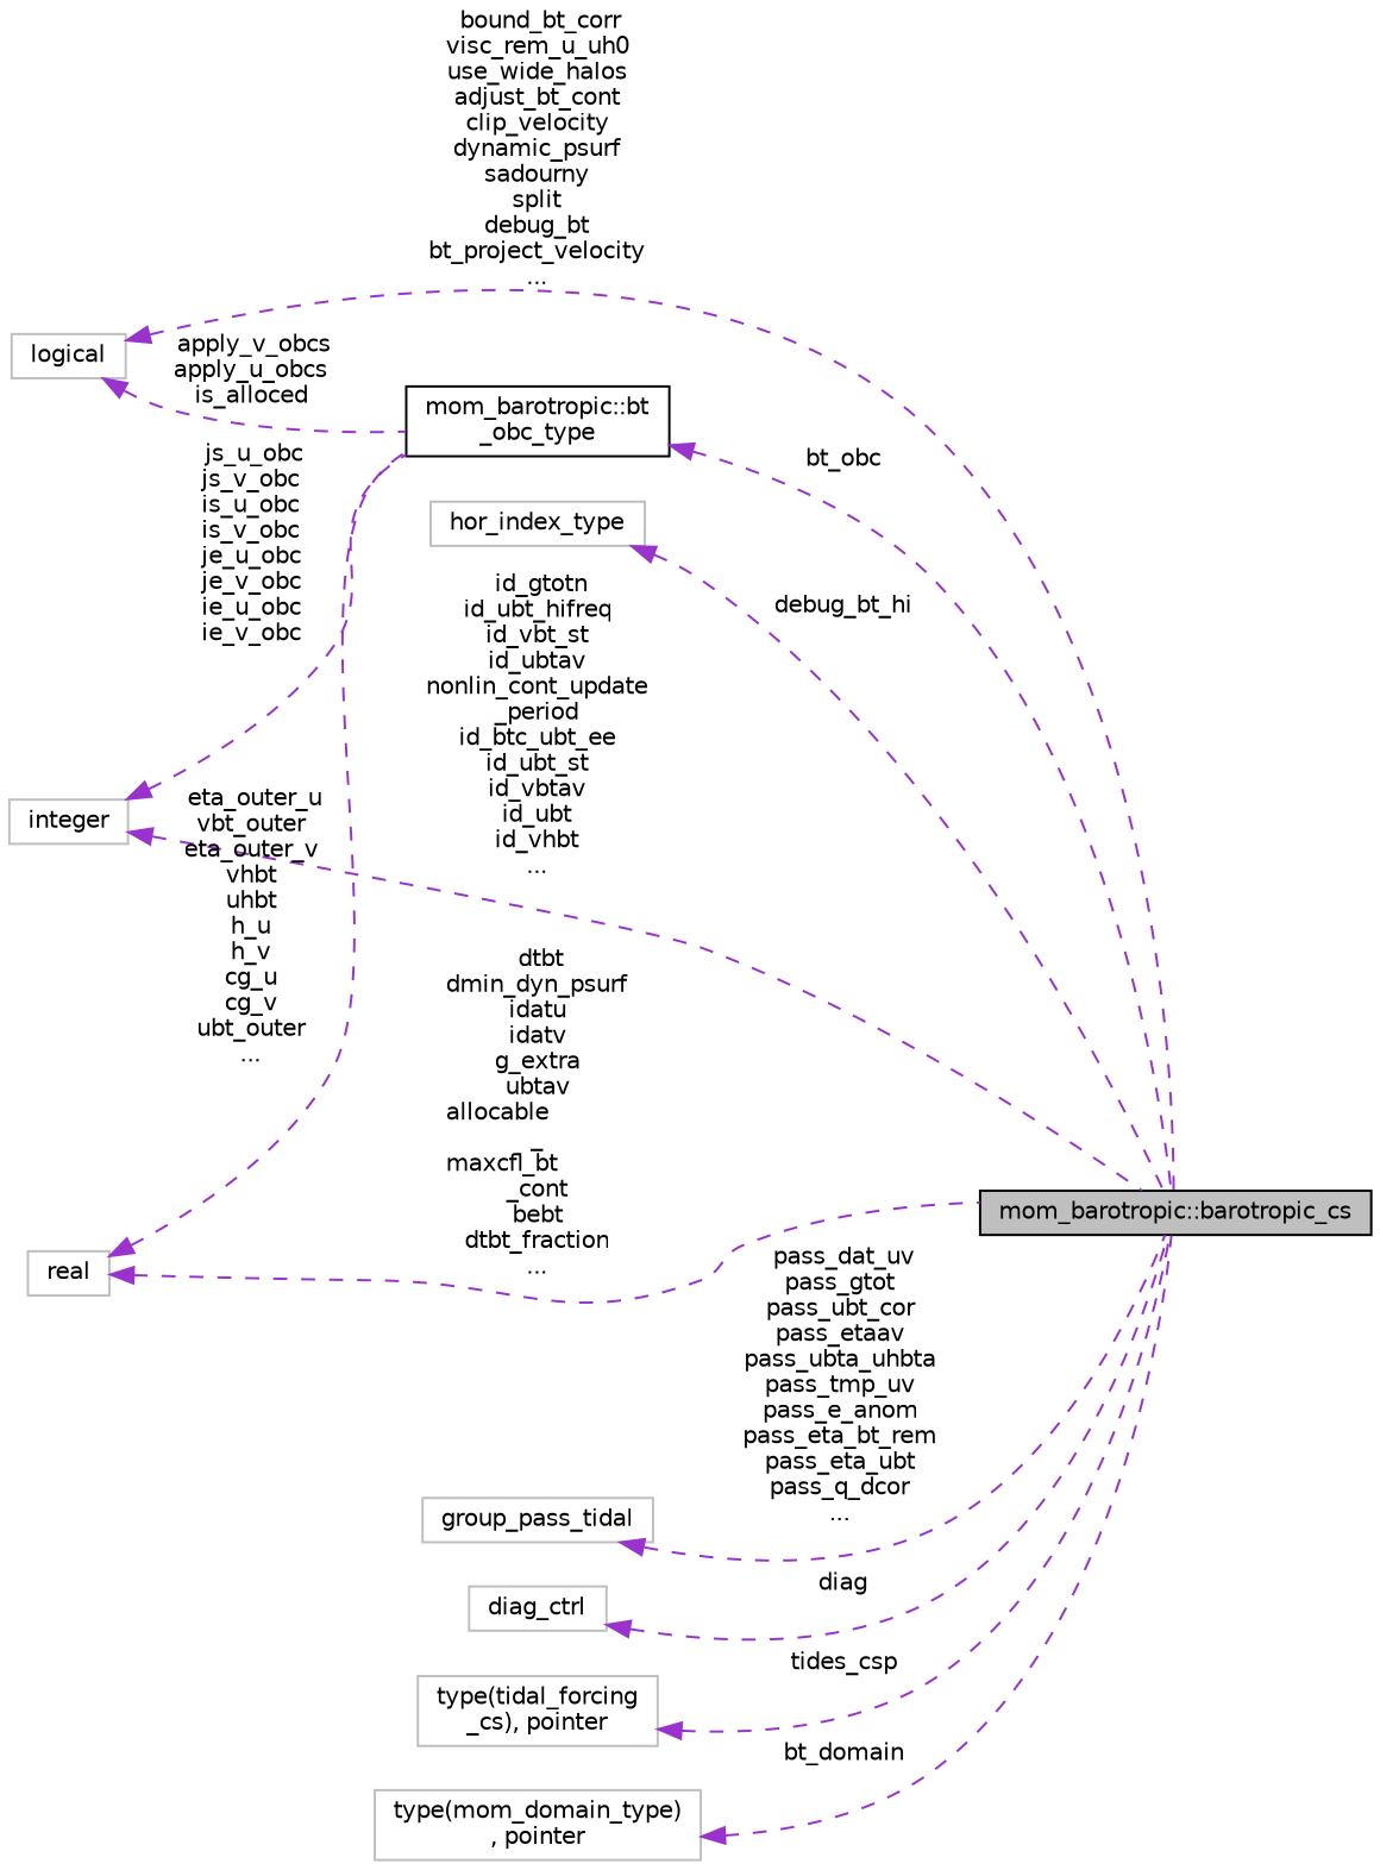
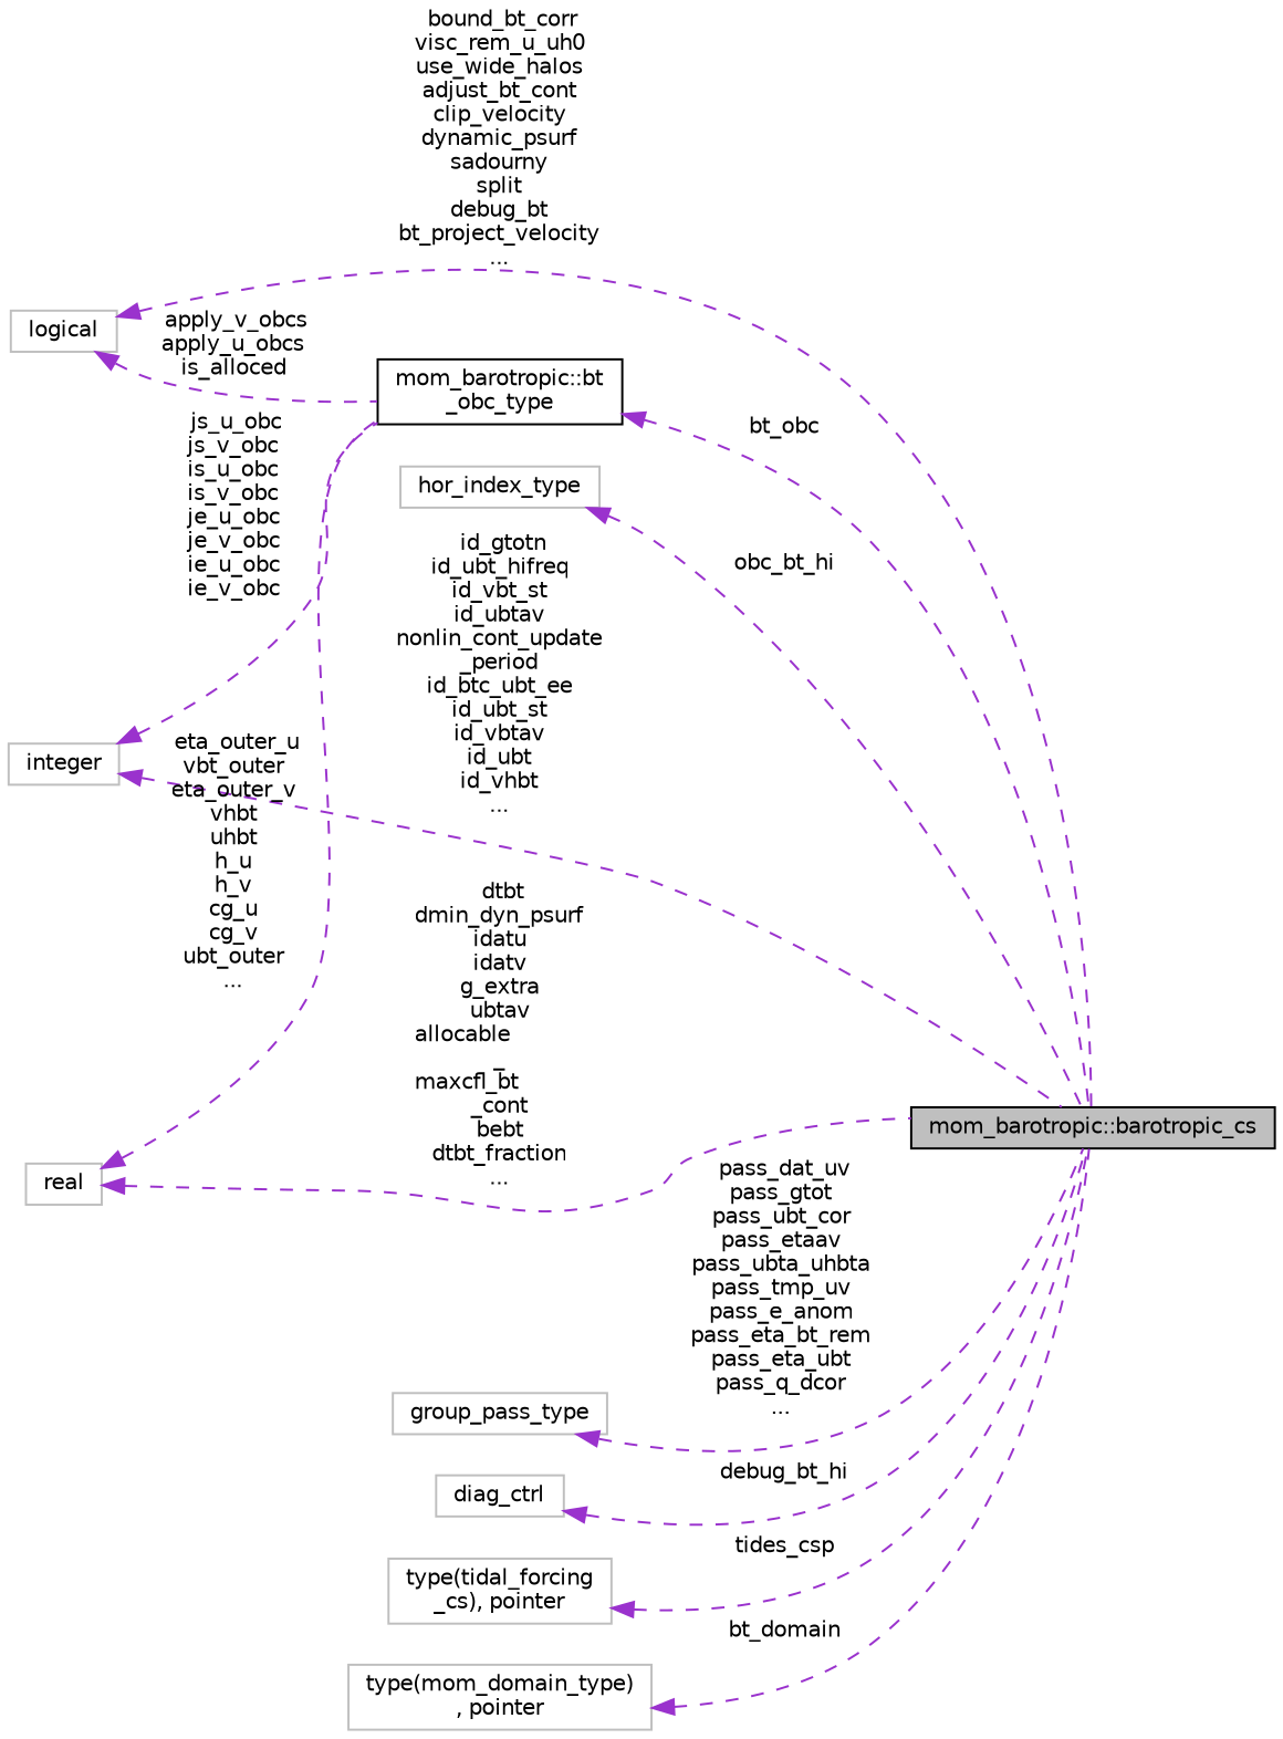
  digraph {
    rankdir=LR
    node [color=grey75 fillcolor=white fontname=Helvetica fontsize=10 shape=record style=filled]
    edge [color=darkorchid3 dir=back fontname=Helvetica fontsize=10 labelfontname=Helvetica labelfontsize=10 style=dashed]
    n1 [color=black fillcolor=grey75 fontcolor=black height=0.2 label="mom_barotropic::barotropic_cs" width=0.4]
    n2 [height=0.2 label=logical width=0.4]
    n3 [color=black height=0.2 label="mom_barotropic::bt\l_obc_type" width=0.4]
    n4 [height=0.2 label=hor_index_type width=0.4]
    n5 [height=0.2 label=integer width=0.4]
    n6 [height=0.2 label=real width=0.4]
-   n7 [height=0.2 label=group_pass_tidal width=0.4]
+   n7 [height=0.2 label=group_pass_type width=0.4]
    n8 [height=0.2 label=diag_ctrl width=0.4]
    n9 [height=0.2 label="type(tidal_forcing\l_cs), pointer" width=0.4]
    n10 [height=0.2 label="type(mom_domain_type)\l, pointer" width=0.4]
    n2 -> n1 [label=" bound_bt_corr\nvisc_rem_u_uh0\nuse_wide_halos\nadjust_bt_cont\nclip_velocity\ndynamic_psurf\nsadourny\nsplit\ndebug_bt\nbt_project_velocity\n..."]
    n2 -> n3 [label=" apply_v_obcs\napply_u_obcs\nis_alloced"]
    n3 -> n1 [label=" bt_obc"]
-   n4 -> n1 [label=" debug_bt_hi"]
+   n4 -> n1 [label=" obc_bt_hi"]
    n5 -> n1 [label=" id_gtotn\nid_ubt_hifreq\nid_vbt_st\nid_ubtav\nnonlin_cont_update\l_period\nid_btc_ubt_ee\nid_ubt_st\nid_vbtav\nid_ubt\nid_vhbt\n..."]
    n5 -> n3 [label=" js_u_obc\njs_v_obc\nis_u_obc\nis_v_obc\nje_u_obc\nje_v_obc\nie_u_obc\nie_v_obc"]
    n6 -> n1 [label=" dtbt\ndmin_dyn_psurf\nidatu\nidatv\ng_extra\nubtav\nallocable\l_\nmaxcfl_bt\l_cont\nbebt\ndtbt_fraction\n..."]
    n6 -> n3 [label=" eta_outer_u\nvbt_outer\neta_outer_v\nvhbt\nuhbt\nh_u\nh_v\ncg_u\ncg_v\nubt_outer\n..."]
    n7 -> n1 [label=" pass_dat_uv\npass_gtot\npass_ubt_cor\npass_etaav\npass_ubta_uhbta\npass_tmp_uv\npass_e_anom\npass_eta_bt_rem\npass_eta_ubt\npass_q_dcor\n..."]
-   n8 -> n1 [label=" diag"]
+   n8 -> n1 [label=" debug_bt_hi"]
    n9 -> n1 [label=" tides_csp"]
    n10 -> n1 [label=" bt_domain"]
  }
